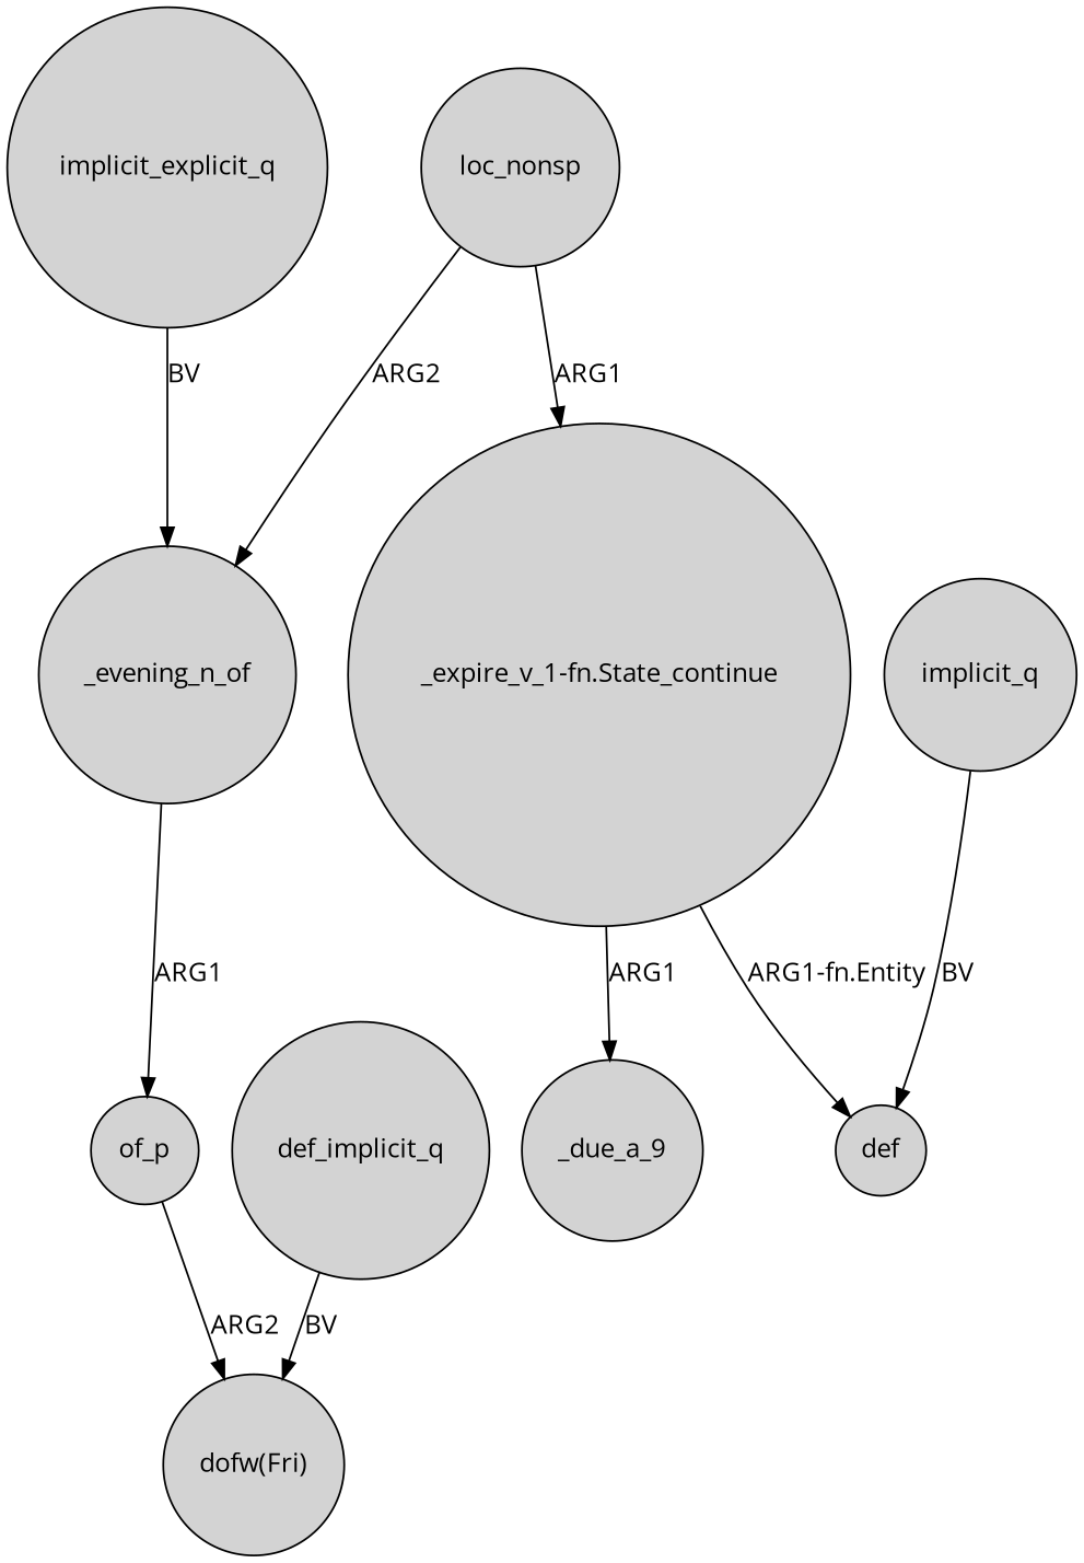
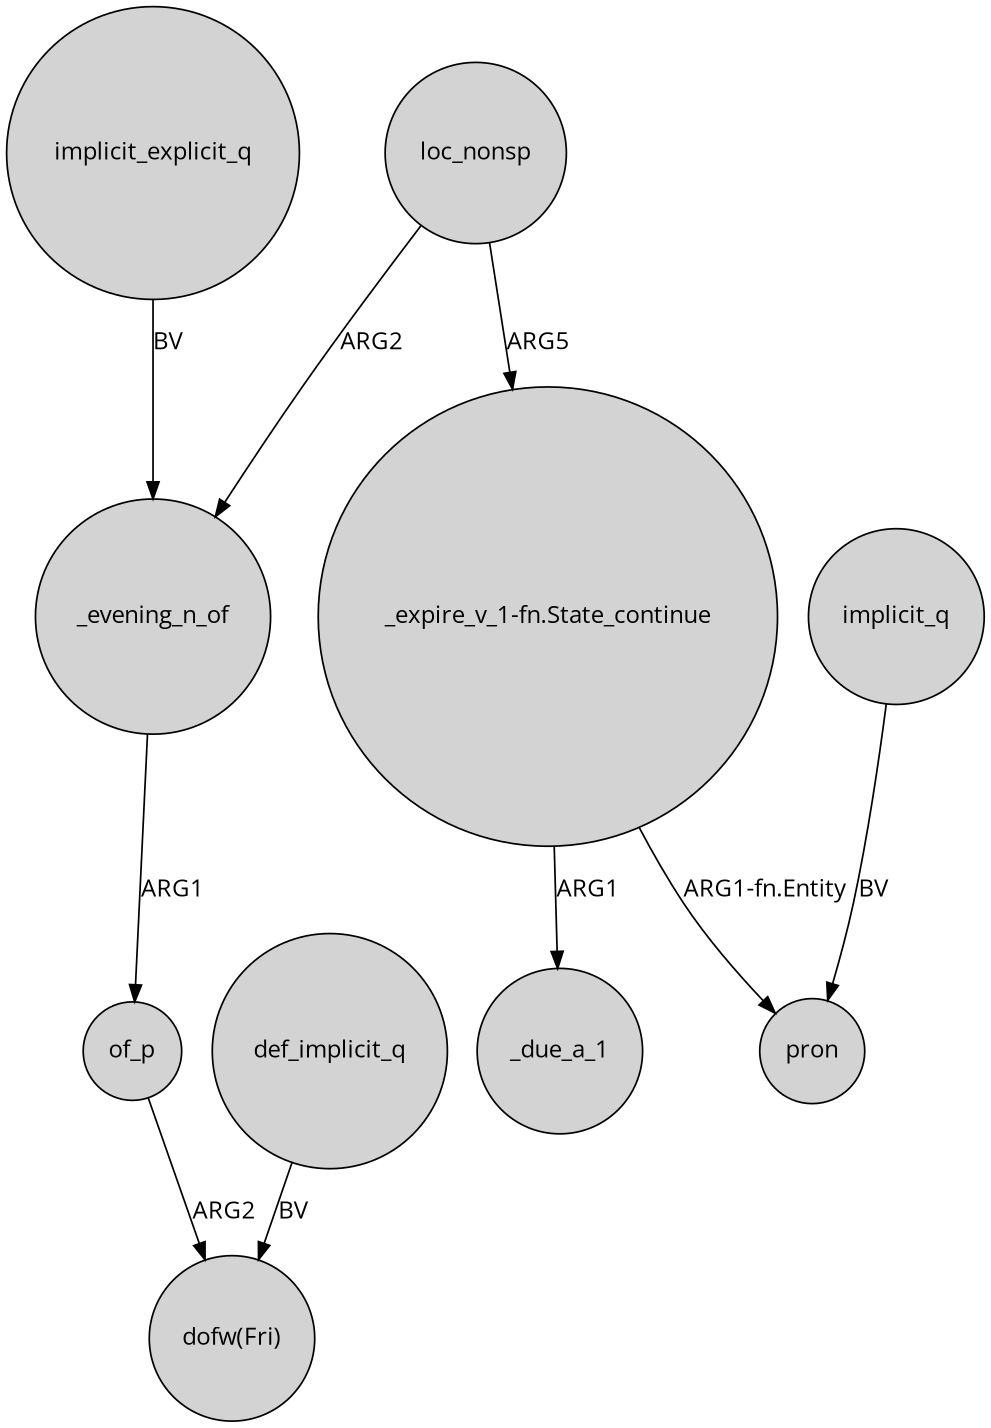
  digraph {
    fontname="Open Sans"
    node [fontname="Open Sans" shape=circle style=filled]
    edge [fontname="Open Sans"]
    n1 [label=implicit_explicit_q]
    _evening_n_of
    of_p
    "_expire_v_1-fn.State_continue"
-   _due_a_1 [label=_due_a_9]
-   pron [label=def]
+   _due_a_1
+   pron
    def_implicit_q
    "dofw(Fri)"
    loc_nonsp
    n10 [label=implicit_q]
    n1 -> _evening_n_of [label=BV]
    _evening_n_of -> of_p [label=ARG1]
    of_p -> "dofw(Fri)" [label=ARG2]
    "_expire_v_1-fn.State_continue" -> _due_a_1 [label=ARG1]
    "_expire_v_1-fn.State_continue" -> pron [label="ARG1-fn.Entity"]
    def_implicit_q -> "dofw(Fri)" [label=BV]
    loc_nonsp -> _evening_n_of [label=ARG2]
-   loc_nonsp -> "_expire_v_1-fn.State_continue" [label=ARG1]
+   loc_nonsp -> "_expire_v_1-fn.State_continue" [label=ARG5]
    n10 -> pron [label=BV]
  }
